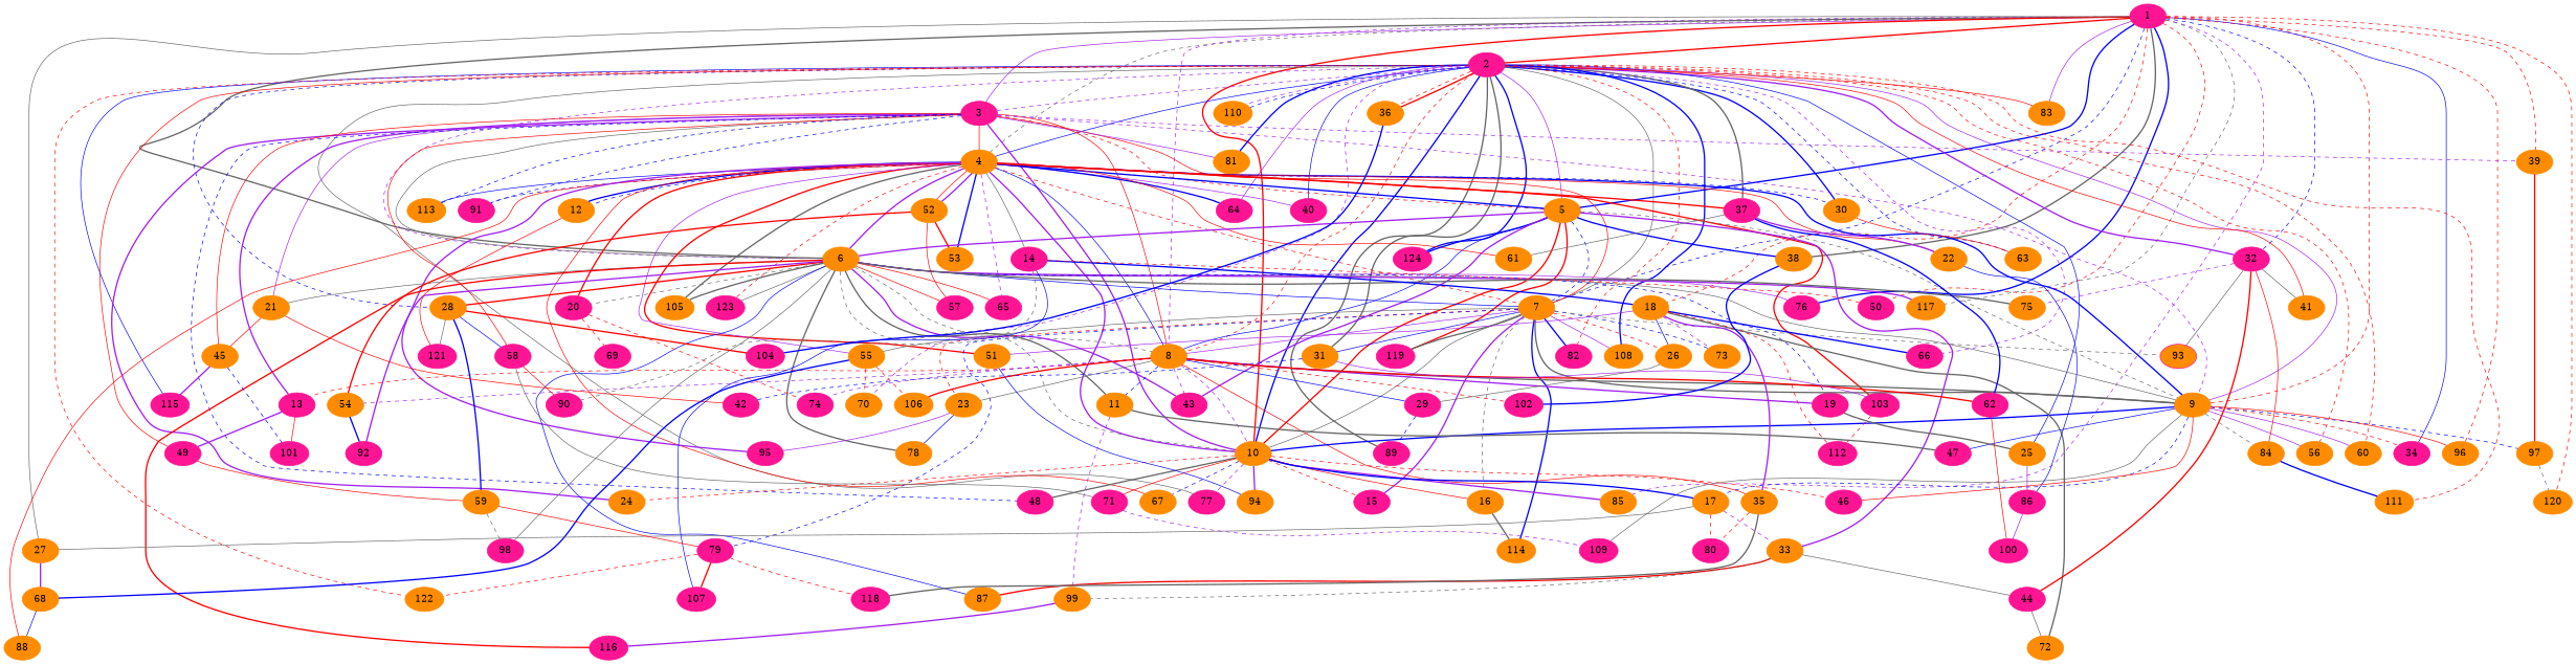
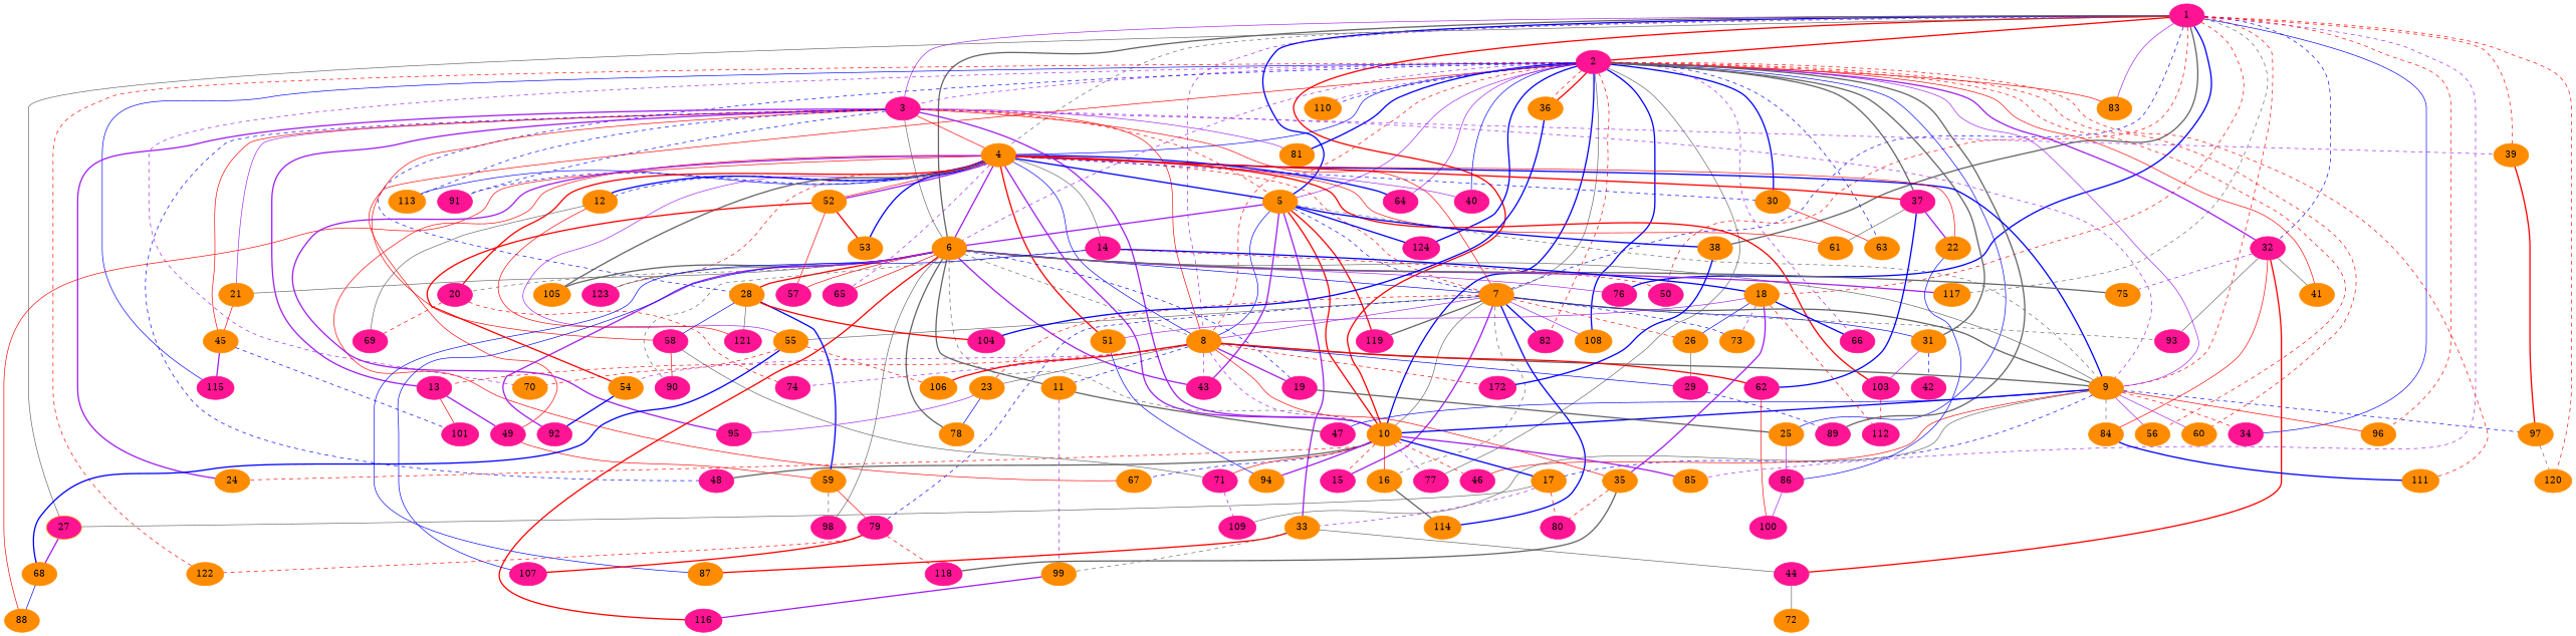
  graph {
    node [color=darkorange style=filled]
    edge [color=red style=solid]
    1 [color=deeppink]
    2 [color=deeppink]
    3 [color=deeppink]
    4
    5
    6
    7
    8
    9
    10
    18
-   27
+   27 [fillcolor=deeppink]
    32 [color=deeppink]
    34 [color=deeppink]
    38
    39
    50 [color=deeppink]
    76 [color=deeppink]
    83
    85
    96
    117
    120
    25
    28
    30
    31
    36
    37 [color=deeppink]
    40 [color=deeppink]
    41
    49 [color=deeppink]
    56
    60
    63
    64 [color=deeppink]
    66 [color=deeppink]
    70
    77 [color=deeppink]
    81
    82 [color=deeppink]
    89 [color=deeppink]
    108
    110
    111
    115 [color=deeppink]
    122
    124 [color=deeppink]
    13 [color=deeppink]
    21
    24
    45
    48 [color=deeppink]
    58 [color=deeppink]
    91 [color=deeppink]
    113
    22
    12
    14 [color=deeppink]
    20 [color=deeppink]
    51
    52
    53
    55
    61
    65 [color=deeppink]
    67
    88
    95 [color=deeppink]
    103 [color=deeppink]
    105
    123 [color=deeppink]
    33
    43 [color=deeppink]
    119 [color=deeppink]
    11
    19 [color=deeppink]
    57 [color=deeppink]
    75
    78
    87
    92 [color=deeppink]
    98 [color=deeppink]
    116 [color=deeppink]
    15 [color=deeppink]
    16
    23
    26
    73
    79 [color=deeppink]
-   93 [color=deeppink fillcolor=darkorange]
+   93 [color=deeppink]
    114
    29 [color=deeppink]
    35
    54
    62 [color=deeppink]
    74 [color=deeppink]
-   102 [color=deeppink]
+   102 [color=deeppink label=172]
    106
    17
    46 [color=deeppink]
    47 [color=deeppink]
    84
    97
    109 [color=deeppink]
    71 [color=deeppink]
    94
    72
    112 [color=deeppink]
    68
    44 [color=deeppink]
    86 [color=deeppink]
    121 [color=deeppink]
    59
    104 [color=deeppink]
    42 [color=deeppink]
    101 [color=deeppink]
    90 [color=deeppink]
    69 [color=deeppink]
    107 [color=deeppink]
    99
    118 [color=deeppink]
    80 [color=deeppink]
    100 [color=deeppink]
    1 -- 2 [style=bold]
    1 -- 3 [color=purple]
    1 -- 4 [color=gray40 style=dashed]
    1 -- 5 [color=blue style=bold]
    1 -- 6 [color=gray40 style=bold]
    1 -- 7 [color=blue style=dashed]
    1 -- 8 [color=purple style=dashed]
    1 -- 9 [style=dashed]
    1 -- 10 [style=bold]
    1 -- 18 [style=dashed]
    1 -- 27 [color=gray40]
    1 -- 32 [color=blue style=dashed]
    1 -- 34 [color=blue]
    1 -- 38 [color=gray40 style=bold]
    1 -- 39 [style=dashed]
    1 -- 50 [style=dashed]
    1 -- 76 [color=blue style=bold]
    1 -- 83 [color=purple]
    1 -- 85 [color=purple style=dashed]
    1 -- 96 [style=dashed]
    1 -- 117 [color=gray40 style=dashed]
    1 -- 120 [style=dashed]
    2 -- 3 [color=purple style=dashed]
    2 -- 4 [color=blue]
    2 -- 5 [color=purple]
    2 -- 6 [color=purple style=dashed]
    2 -- 7 [color=gray40]
    2 -- 8 [style=dashed]
    2 -- 9 [color=purple]
    2 -- 10 [color=blue style=bold]
    2 -- 32 [color=purple style=bold]
    2 -- 83
    2 -- 25 [color=blue]
    2 -- 28 [color=blue style=dashed]
    2 -- 30 [color=blue style=bold]
    2 -- 31 [color=gray40 style=bold]
    2 -- 36 [style=dashed]
    2 -- 36 [style=bold]
    2 -- 37 [color=gray40 style=bold]
    2 -- 40 [color=blue]
    2 -- 41
    2 -- 49
    2 -- 56 [style=dashed]
    2 -- 60 [style=dashed]
    2 -- 63 [color=blue style=dashed]
    2 -- 64 [color=purple]
    2 -- 66 [color=purple style=dashed]
    2 -- 70 [color=purple style=dashed]
    2 -- 77 [color=gray40]
    2 -- 81 [color=blue style=bold]
    2 -- 82 [style=dashed]
    2 -- 89 [color=gray40 style=bold]
    2 -- 108 [color=blue style=bold]
    2 -- 110 [color=purple style=dashed]
    2 -- 110 [color=blue style=dashed]
    2 -- 111 [style=dashed]
    2 -- 115 [color=blue]
    2 -- 122 [style=dashed]
    2 -- 124 [color=blue style=bold]
    3 -- 4
    3 -- 5 [style=dashed]
    3 -- 6 [color=gray40]
    3 -- 7
    3 -- 8
    3 -- 9 [color=purple style=dashed]
    3 -- 10 [color=purple style=bold]
    3 -- 39 [color=purple style=dashed]
    3 -- 81 [color=purple]
    3 -- 13 [color=purple style=bold]
    3 -- 21 [color=purple]
    3 -- 24 [color=purple style=bold]
    3 -- 45
    3 -- 48 [color=blue style=dashed]
    3 -- 58
    3 -- 91 [color=blue style=dashed]
    3 -- 113 [color=blue style=dashed]
    4 -- 5 [color=blue style=bold]
    4 -- 6 [color=purple style=bold]
    4 -- 7 [style=dashed]
    4 -- 8 [color=blue]
    4 -- 9 [color=blue style=bold]
    4 -- 10 [color=purple style=bold]
    4 -- 30 [color=blue style=dashed]
    4 -- 37 [style=bold]
    4 -- 40 [color=purple]
    4 -- 64 [color=blue style=bold]
    4 -- 91 [color=blue style=dashed]
    4 -- 113 [color=blue]
    4 -- 22
    4 -- 12 [color=blue style=bold]
    4 -- 12 [color=blue style=dashed]
    4 -- 14 [color=gray40]
    4 -- 20 [style=bold]
    4 -- 51 [style=bold]
    4 -- 52
    4 -- 52 [color=purple style=bold]
    4 -- 53 [color=blue style=bold]
    4 -- 55 [color=purple]
    4 -- 61
    4 -- 65 [color=purple style=dashed]
    4 -- 67
    4 -- 88
    4 -- 95 [color=purple style=bold]
    4 -- 103 [style=bold]
    4 -- 105 [color=gray40 style=bold]
    4 -- 123 [style=dashed]
    5 -- 6 [color=purple style=bold]
    5 -- 7 [color=blue style=dashed]
    5 -- 8 [color=blue]
    5 -- 9 [color=gray40 style=dashed]
    5 -- 10 [style=bold]
    5 -- 38 [color=blue style=bold]
    5 -- 124 [color=blue style=bold]
    5 -- 33 [color=purple style=bold]
    5 -- 43 [color=purple style=bold]
    5 -- 119 [style=bold]
    6 -- 7 [color=blue]
    6 -- 8 [color=gray40 style=dashed]
    6 -- 9 [color=gray40]
    6 -- 10 [color=gray40 style=dashed]
    6 -- 76 [color=purple]
    6 -- 117 [color=purple style=bold]
    6 -- 28 [style=bold]
    6 -- 21 [color=gray40]
    6 -- 20 [color=gray40 style=dashed]
    6 -- 65
    6 -- 105 [color=gray40 style=bold]
    6 -- 123 [color=gray40]
    6 -- 43 [color=purple style=bold]
    6 -- 11 [color=gray40 style=bold]
    6 -- 19 [color=blue style=dashed]
    6 -- 57
    6 -- 75 [color=gray40 style=bold]
    6 -- 78 [color=gray40 style=bold]
    6 -- 87 [color=blue]
    6 -- 92 [color=purple style=bold]
    6 -- 98 [color=gray40]
    6 -- 116 [style=bold]
    7 -- 8 [color=purple]
    7 -- 9 [color=gray40 style=bold]
    7 -- 10 [color=gray40]
    7 -- 31 [color=blue]
    7 -- 82 [color=blue style=bold]
    7 -- 108 [color=purple]
    7 -- 55 [color=gray40]
    7 -- 119 [color=gray40 style=bold]
    7 -- 15 [color=purple style=bold]
    7 -- 16 [color=gray40 style=dashed]
    7 -- 23 [style=dashed]
    7 -- 26 [style=dashed]
    7 -- 73 [color=blue style=dashed]
    7 -- 79 [color=blue style=dashed]
    7 -- 93 [color=gray40 style=dashed]
    7 -- 114 [color=blue style=bold]
    8 -- 9 [color=gray40 style=bold]
    8 -- 10 [color=purple style=dashed]
    8 -- 13 [style=dashed]
    8 -- 43 [color=purple style=dashed]
    8 -- 11 [color=blue style=dashed]
    8 -- 19 [color=purple style=bold]
    8 -- 23 [color=gray40]
    8 -- 29 [color=blue]
    8 -- 35
    8 -- 54 [color=purple style=dashed]
    8 -- 62 [style=bold]
    8 -- 74 [color=purple style=dashed]
    8 -- 102 [style=dashed]
    8 -- 106 [style=bold]
    9 -- 10 [color=blue style=bold]
    9 -- 34 [style=dashed]
    9 -- 96
    9 -- 56 [color=purple]
    9 -- 60 [color=purple]
    9 -- 17 [color=blue style=dashed]
    9 -- 46
    9 -- 47 [color=blue]
    9 -- 84 [color=gray40 style=dashed]
    9 -- 97 [color=blue style=dashed]
    9 -- 109 [color=gray40]
    10 -- 85 [color=purple style=bold]
    10 -- 77 [color=purple style=dashed]
    10 -- 24 [style=dashed]
    10 -- 48 [color=gray40 style=bold]
    10 -- 67 [color=blue style=dashed]
    10 -- 15 [style=dashed]
    10 -- 16
    10 -- 17 [color=blue style=bold]
    10 -- 46 [style=dashed]
    10 -- 71
    10 -- 94 [color=purple style=bold]
    18 -- 66 [color=blue style=bold]
    18 -- 51 [color=purple]
    18 -- 26 [color=blue]
    18 -- 73 [color=purple style=dashed]
    18 -- 35 [color=purple style=bold]
-   18 -- 72 [color=gray40 style=bold]
    18 -- 112 [style=dashed]
    27 -- 68 [color=purple style=bold]
    32 -- 41 [color=gray40]
    32 -- 75 [color=purple style=dashed]
    32 -- 93 [color=gray40]
    32 -- 84
    32 -- 44 [style=bold]
    38 -- 102 [color=blue style=bold]
    39 -- 97 [style=bold]
    25 -- 86 [color=purple]
    28 -- 58 [color=blue]
    28 -- 121 [color=gray40]
    28 -- 59 [color=blue style=bold]
    28 -- 104 [style=bold]
    30 -- 63
    31 -- 103 [color=purple]
    31 -- 42 [color=blue style=dashed]
    36 -- 104 [color=blue style=bold]
    37 -- 22 [color=purple style=bold]
    37 -- 61 [color=gray40]
    37 -- 62 [color=blue style=bold]
    49 -- 59
    13 -- 49 [color=purple style=bold]
    13 -- 101
    21 -- 45
-   21 -- 42
    45 -- 115 [color=purple style=bold]
    45 -- 101 [color=blue style=dashed]
    58 -- 71 [color=gray40]
    58 -- 90
    22 -- 86 [color=blue]
    12 -- 121
+   12 -- 69 [color=gray40]
    14 -- 18 [color=blue style=bold]
    14 -- 50 [style=dashed]
    14 -- 90 [color=gray40 style=dashed]
    14 -- 107 [color=blue]
    20 -- 74 [style=dashed]
    20 -- 69 [style=dashed]
    51 -- 94 [color=blue]
    52 -- 53 [style=bold]
    52 -- 57
    52 -- 54 [style=bold]
    55 -- 70 [style=dashed]
    55 -- 106 [style=dashed]
    55 -- 68 [color=blue style=bold]
    103 -- 112 [style=dashed]
    33 -- 87 [style=bold]
    33 -- 44 [color=gray40]
    33 -- 99 [color=gray40 style=dashed]
    11 -- 47 [color=gray40 style=bold]
    11 -- 99 [color=purple style=dashed]
    19 -- 25 [color=gray40 style=bold]
    16 -- 114 [color=gray40 style=bold]
    23 -- 95 [color=purple]
    23 -- 78 [color=blue]
    26 -- 29 [color=gray40]
    79 -- 122 [style=dashed]
    79 -- 107 [style=bold]
    79 -- 118 [style=dashed]
    29 -- 89 [color=blue style=dashed]
    35 -- 118 [color=gray40 style=bold]
    35 -- 80 [style=dashed]
    54 -- 92 [color=blue style=bold]
    62 -- 100
    17 -- 27 [color=gray40]
    17 -- 33 [color=purple style=dashed]
    17 -- 80 [style=dashed]
    84 -- 111 [color=blue style=bold]
    97 -- 120 [color=gray40 style=dashed]
    71 -- 109 [color=purple style=dashed]
    68 -- 88 [color=blue]
    44 -- 72 [color=gray40]
    86 -- 100 [color=purple]
    59 -- 98 [color=gray40 style=dashed]
    59 -- 79
    99 -- 116 [color=purple style=bold]
  }
